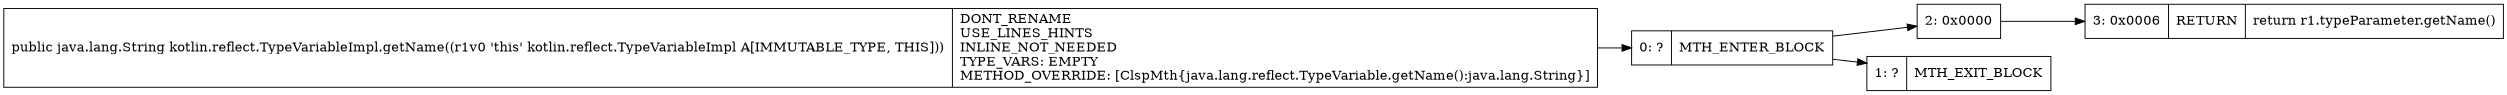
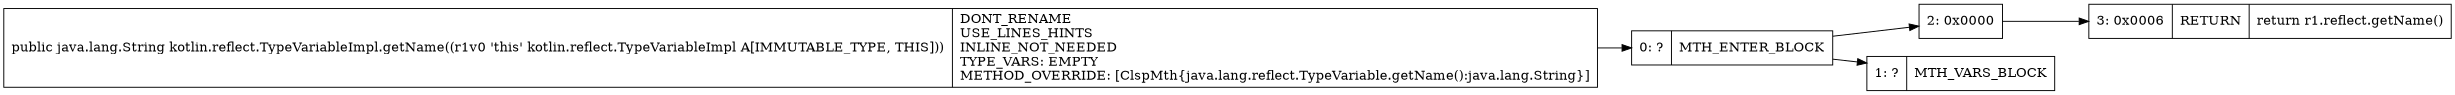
  digraph {
    rankdir=LR
    node [shape=record]
    n1 [label="{0\:\ ?|MTH_ENTER_BLOCK\l}"]
    n2 [label="{2\:\ 0x0000}"]
-   n3 [label="{1\:\ ?|MTH_EXIT_BLOCK\l}"]
-   n4 [label="{3\:\ 0x0006|RETURN\l|return r1.typeParameter.getName()\l}"]
+   n3 [label="{1\:\ ?|MTH_VARS_BLOCK\l}"]
+   n4 [label="{3\:\ 0x0006|RETURN\l|return r1.reflect.getName()\l}"]
    n5 [label="{public java.lang.String kotlin.reflect.TypeVariableImpl.getName((r1v0 'this' kotlin.reflect.TypeVariableImpl A[IMMUTABLE_TYPE, THIS]))  | DONT_RENAME\lUSE_LINES_HINTS\lINLINE_NOT_NEEDED\lTYPE_VARS: EMPTY\lMETHOD_OVERRIDE: [ClspMth\{java.lang.reflect.TypeVariable.getName():java.lang.String\}]\l}"]
    n1 -> n2
    n1 -> n3
    n2 -> n4
    n5 -> n1
  }
